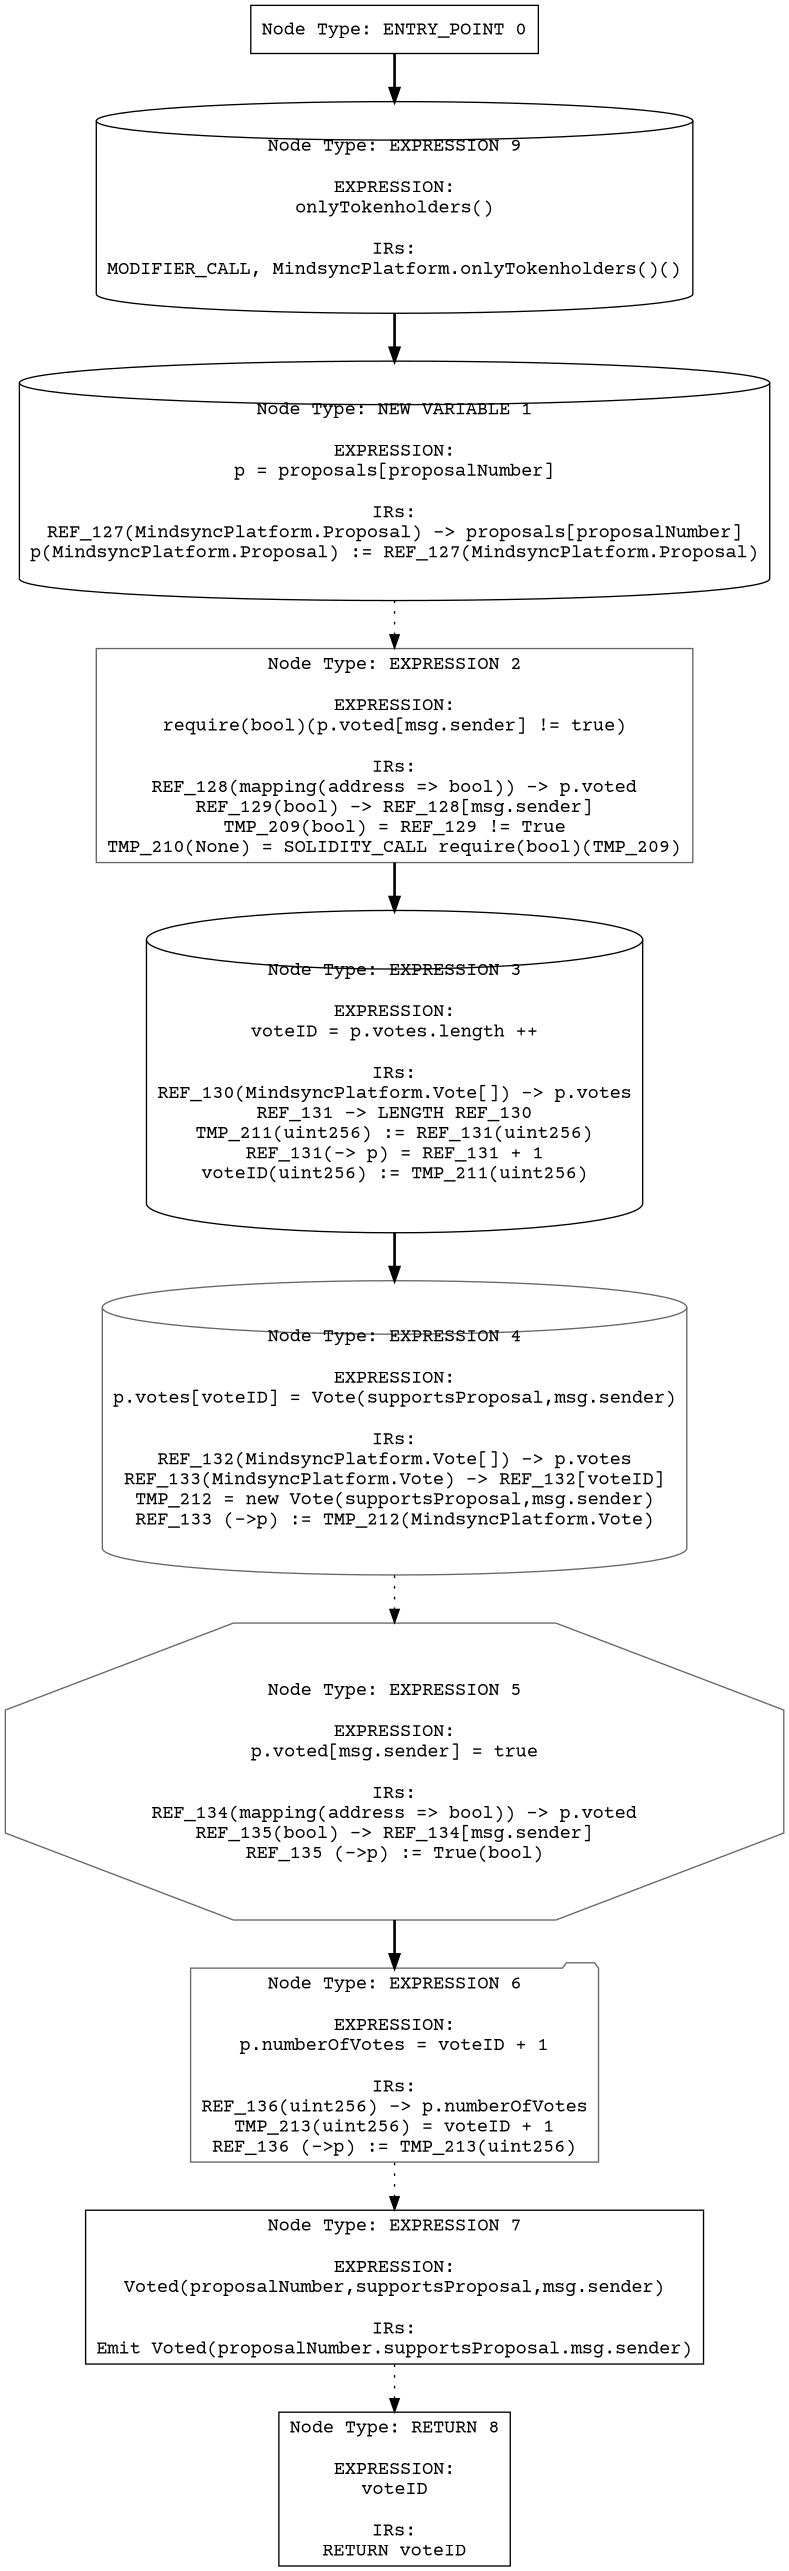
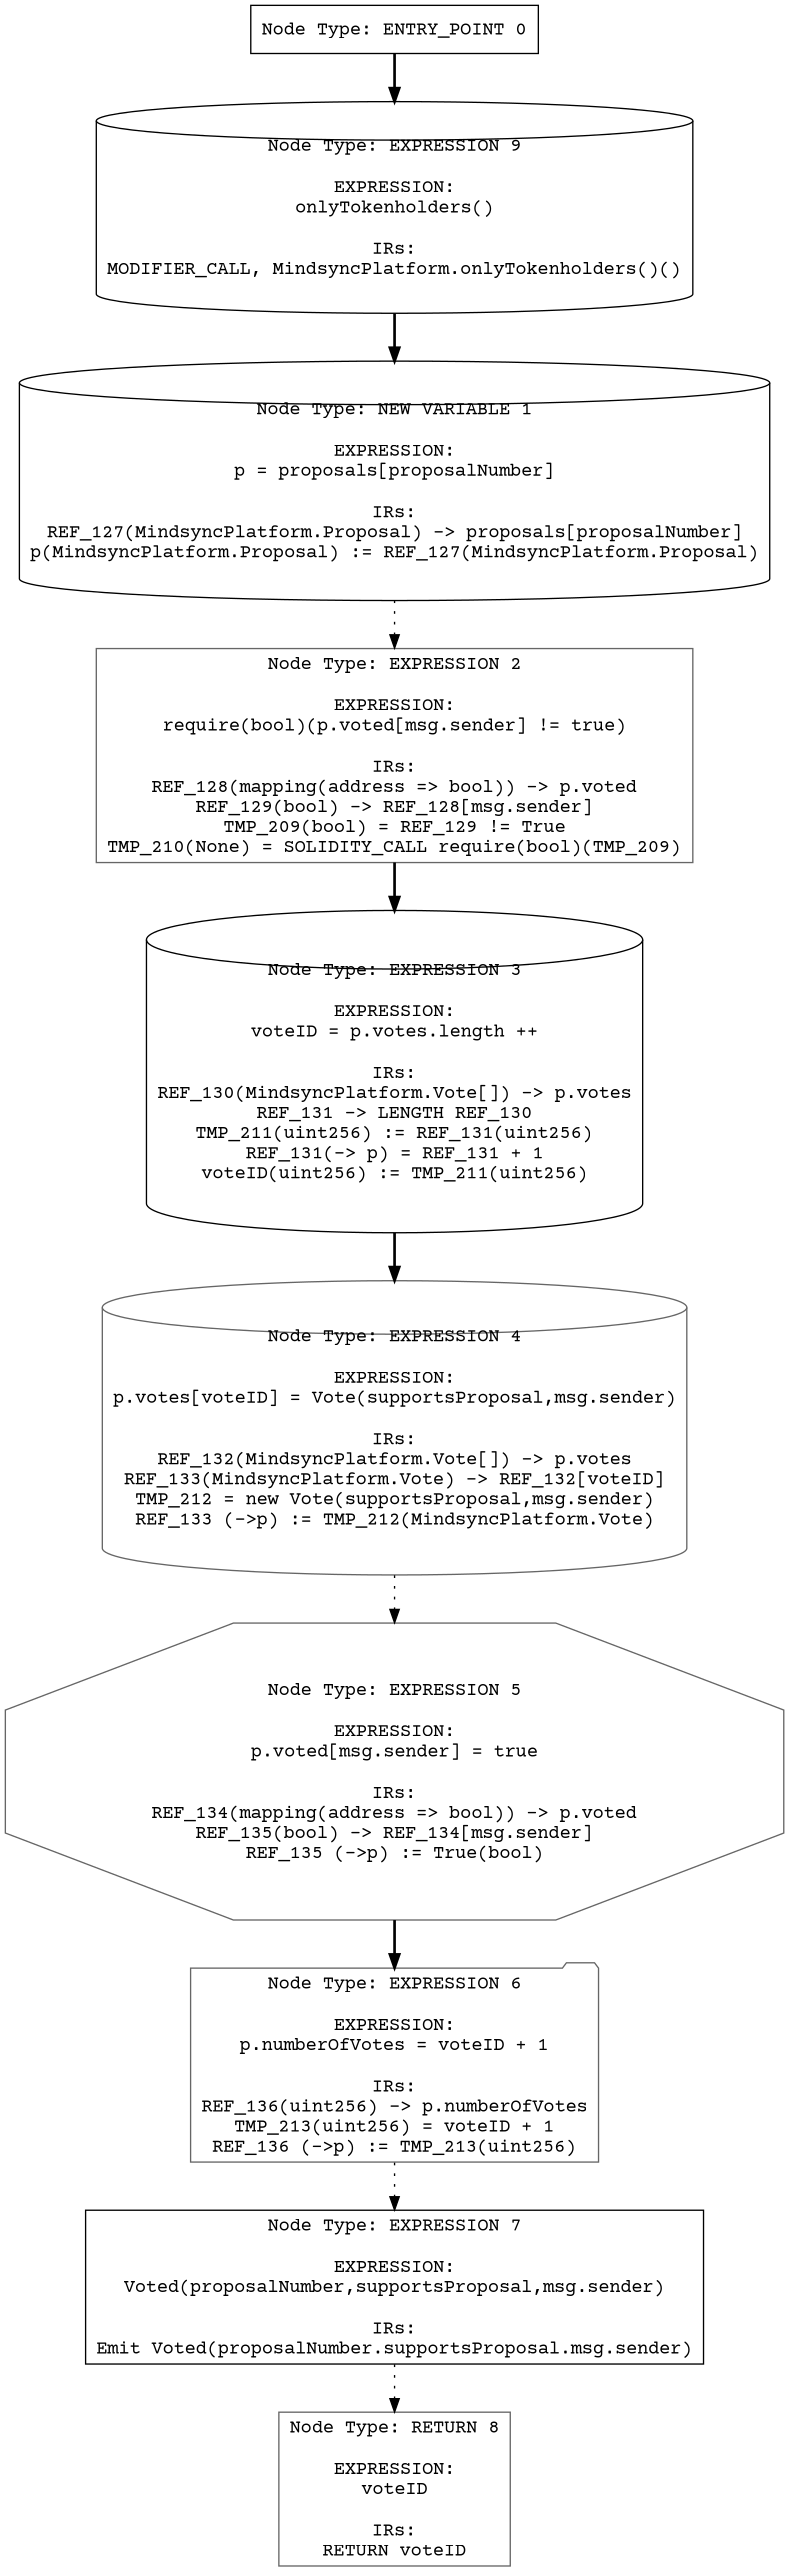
  digraph {
    fontname="Courier Prime"
    node [color=black shape=box fontname="Courier Prime"]
    edge [style=bold fontname="Courier Prime"]
    n1 [label="Node Type: ENTRY_POINT 0\n"]
    n2 [label="Node Type: EXPRESSION 9\n\nEXPRESSION:\nonlyTokenholders()\n\nIRs:\nMODIFIER_CALL, MindsyncPlatform.onlyTokenholders()()" shape=cylinder]
    n3 [label="Node Type: NEW VARIABLE 1\n\nEXPRESSION:\np = proposals[proposalNumber]\n\nIRs:\nREF_127(MindsyncPlatform.Proposal) -> proposals[proposalNumber]\np(MindsyncPlatform.Proposal) := REF_127(MindsyncPlatform.Proposal)" shape=cylinder]
    n4 [label="Node Type: EXPRESSION 2\n\nEXPRESSION:\nrequire(bool)(p.voted[msg.sender] != true)\n\nIRs:\nREF_128(mapping(address => bool)) -> p.voted\nREF_129(bool) -> REF_128[msg.sender]\nTMP_209(bool) = REF_129 != True\nTMP_210(None) = SOLIDITY_CALL require(bool)(TMP_209)" color=gray40]
    n5 [label="Node Type: EXPRESSION 3\n\nEXPRESSION:\nvoteID = p.votes.length ++\n\nIRs:\nREF_130(MindsyncPlatform.Vote[]) -> p.votes\nREF_131 -> LENGTH REF_130\nTMP_211(uint256) := REF_131(uint256)\nREF_131(-> p) = REF_131 + 1\nvoteID(uint256) := TMP_211(uint256)" shape=cylinder]
    n6 [label="Node Type: EXPRESSION 4\n\nEXPRESSION:\np.votes[voteID] = Vote(supportsProposal,msg.sender)\n\nIRs:\nREF_132(MindsyncPlatform.Vote[]) -> p.votes\nREF_133(MindsyncPlatform.Vote) -> REF_132[voteID]\nTMP_212 = new Vote(supportsProposal,msg.sender)\nREF_133 (->p) := TMP_212(MindsyncPlatform.Vote)" color=gray40 shape=cylinder]
    n7 [label="Node Type: EXPRESSION 5\n\nEXPRESSION:\np.voted[msg.sender] = true\n\nIRs:\nREF_134(mapping(address => bool)) -> p.voted\nREF_135(bool) -> REF_134[msg.sender]\nREF_135 (->p) := True(bool)" color=gray40 shape=octagon]
    n8 [label="Node Type: EXPRESSION 6\n\nEXPRESSION:\np.numberOfVotes = voteID + 1\n\nIRs:\nREF_136(uint256) -> p.numberOfVotes\nTMP_213(uint256) = voteID + 1\nREF_136 (->p) := TMP_213(uint256)" color=gray40 shape=folder]
    n9 [label="Node Type: EXPRESSION 7\n\nEXPRESSION:\nVoted(proposalNumber,supportsProposal,msg.sender)\n\nIRs:\nEmit Voted(proposalNumber.supportsProposal.msg.sender)"]
-   n10 [label="Node Type: RETURN 8\n\nEXPRESSION:\nvoteID\n\nIRs:\nRETURN voteID"]
+   n10 [label="Node Type: RETURN 8\n\nEXPRESSION:\nvoteID\n\nIRs:\nRETURN voteID" color=gray40]
    n1 -> n2
    n2 -> n3
    n3 -> n4 [style=dotted]
    n4 -> n5
    n5 -> n6
    n6 -> n7 [style=dotted]
    n7 -> n8
    n8 -> n9 [style=dotted]
    n9 -> n10 [style=dotted]
  }
